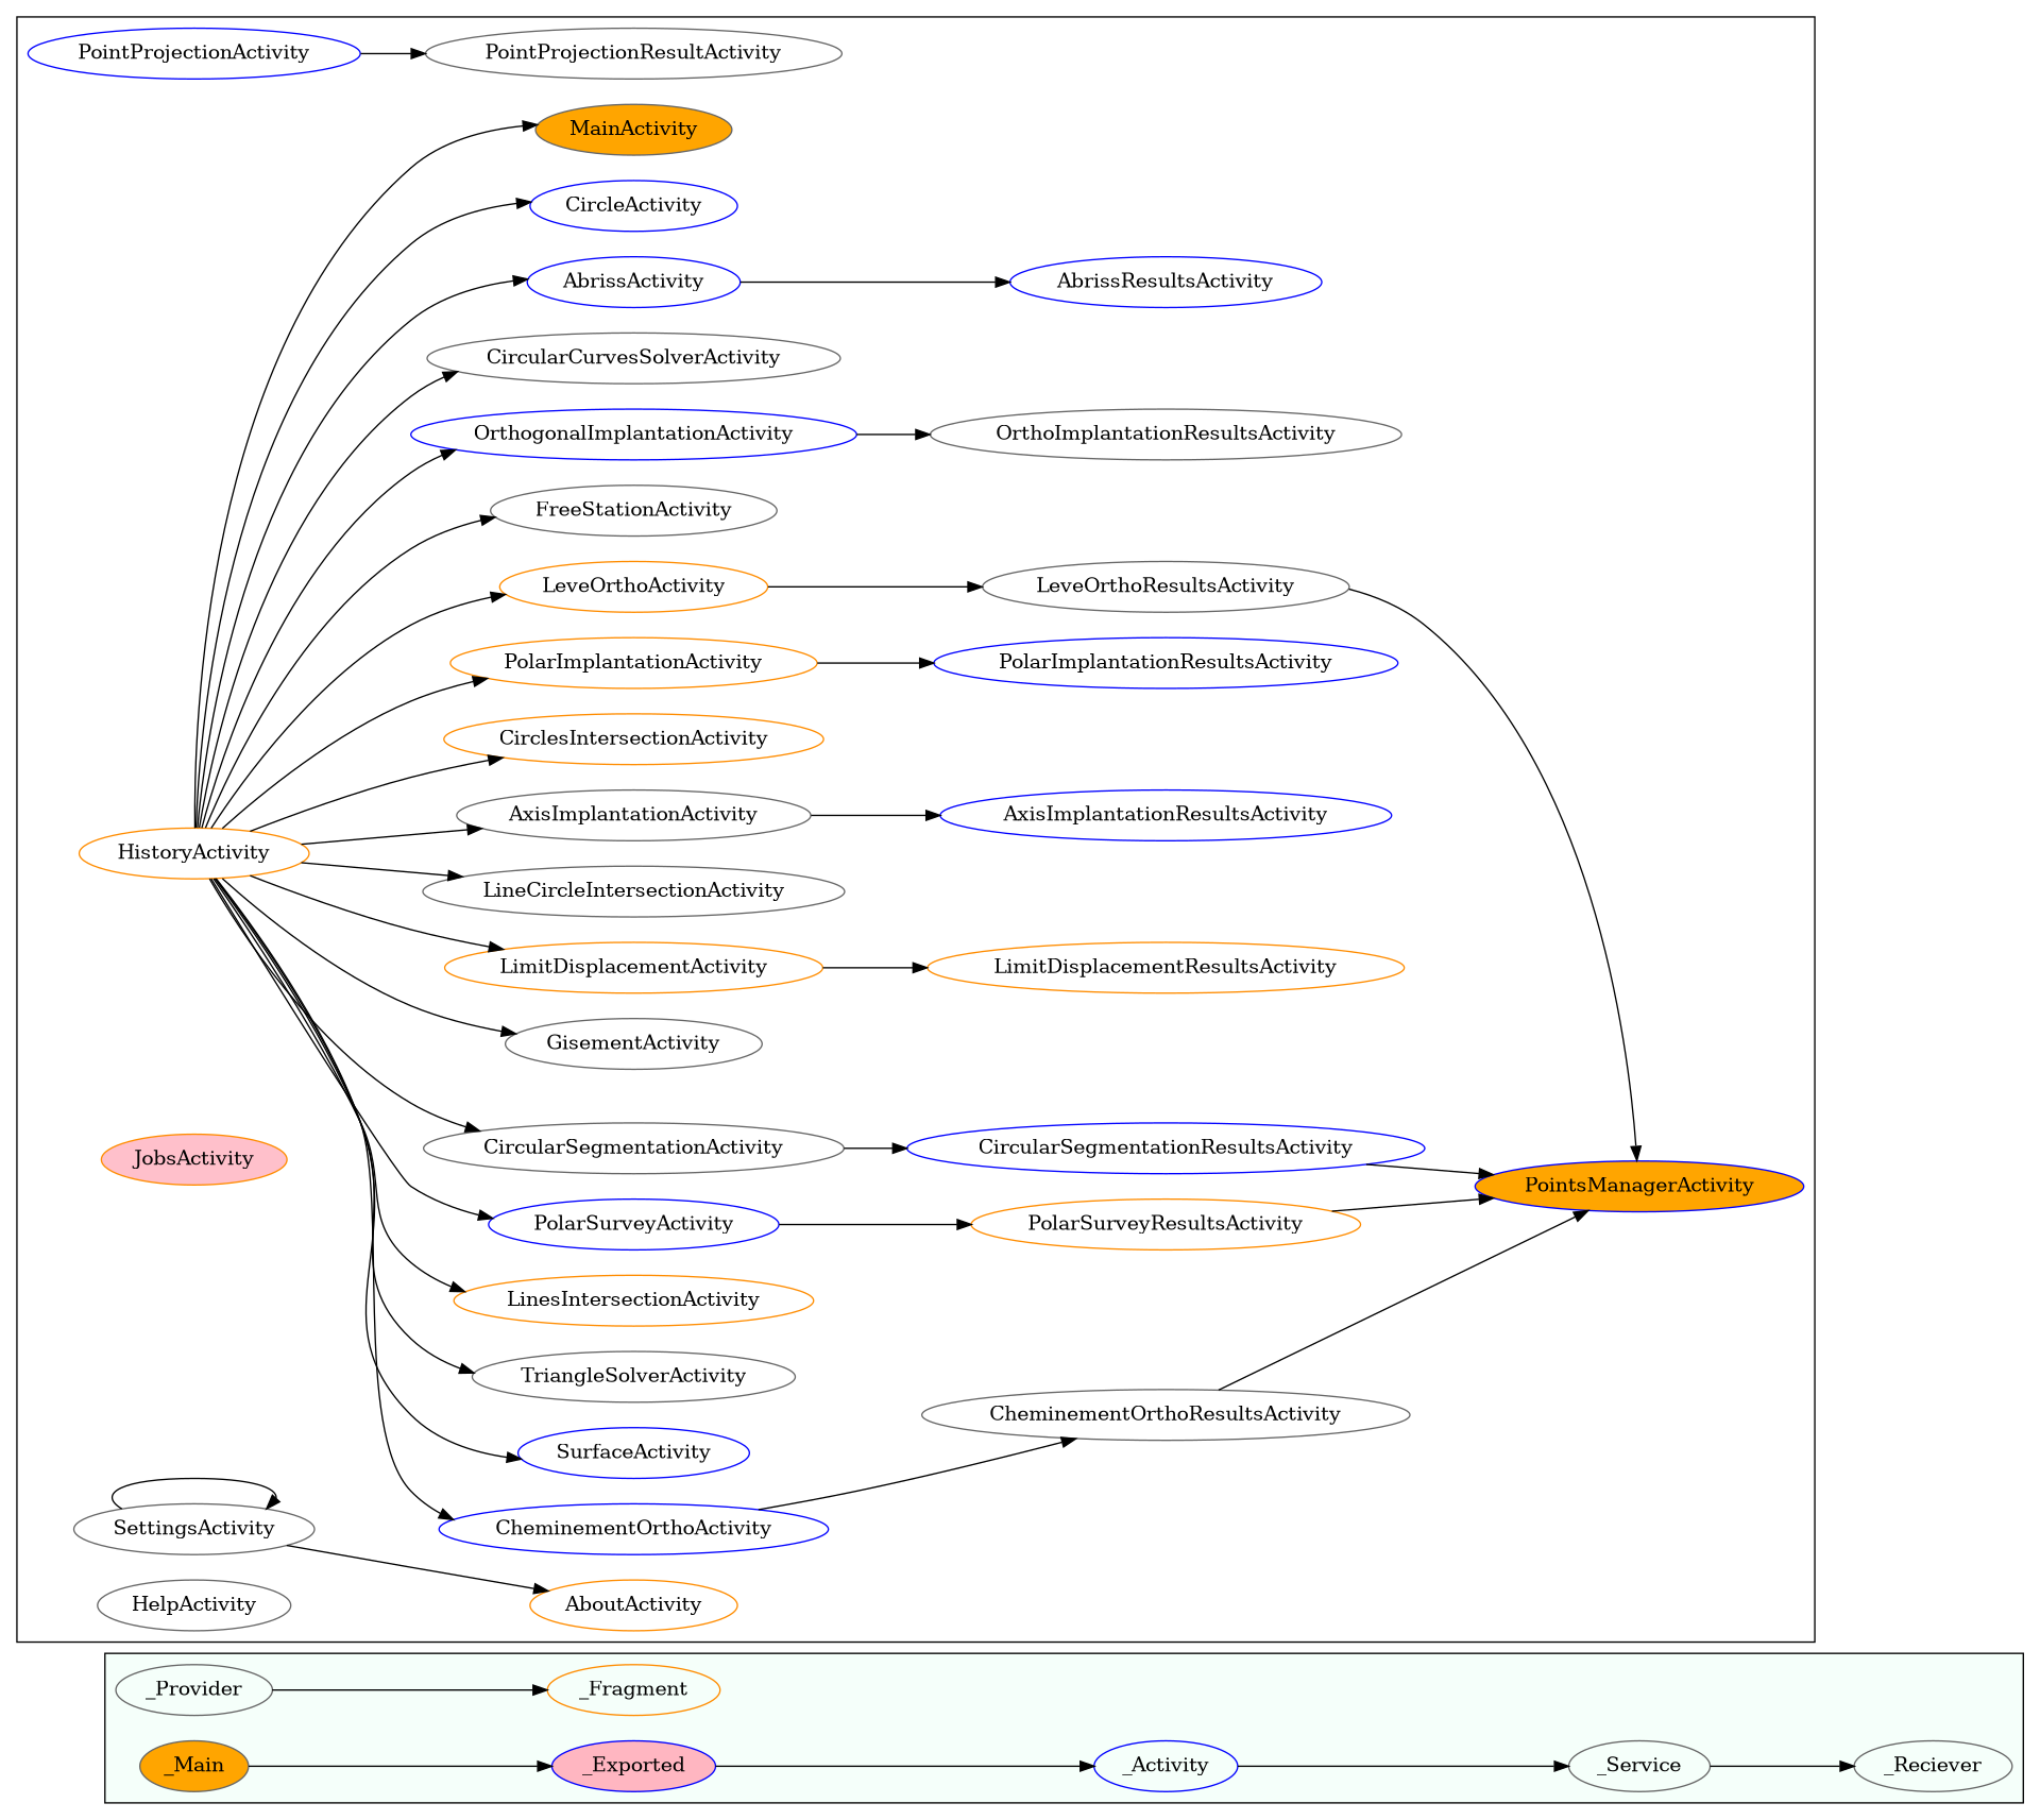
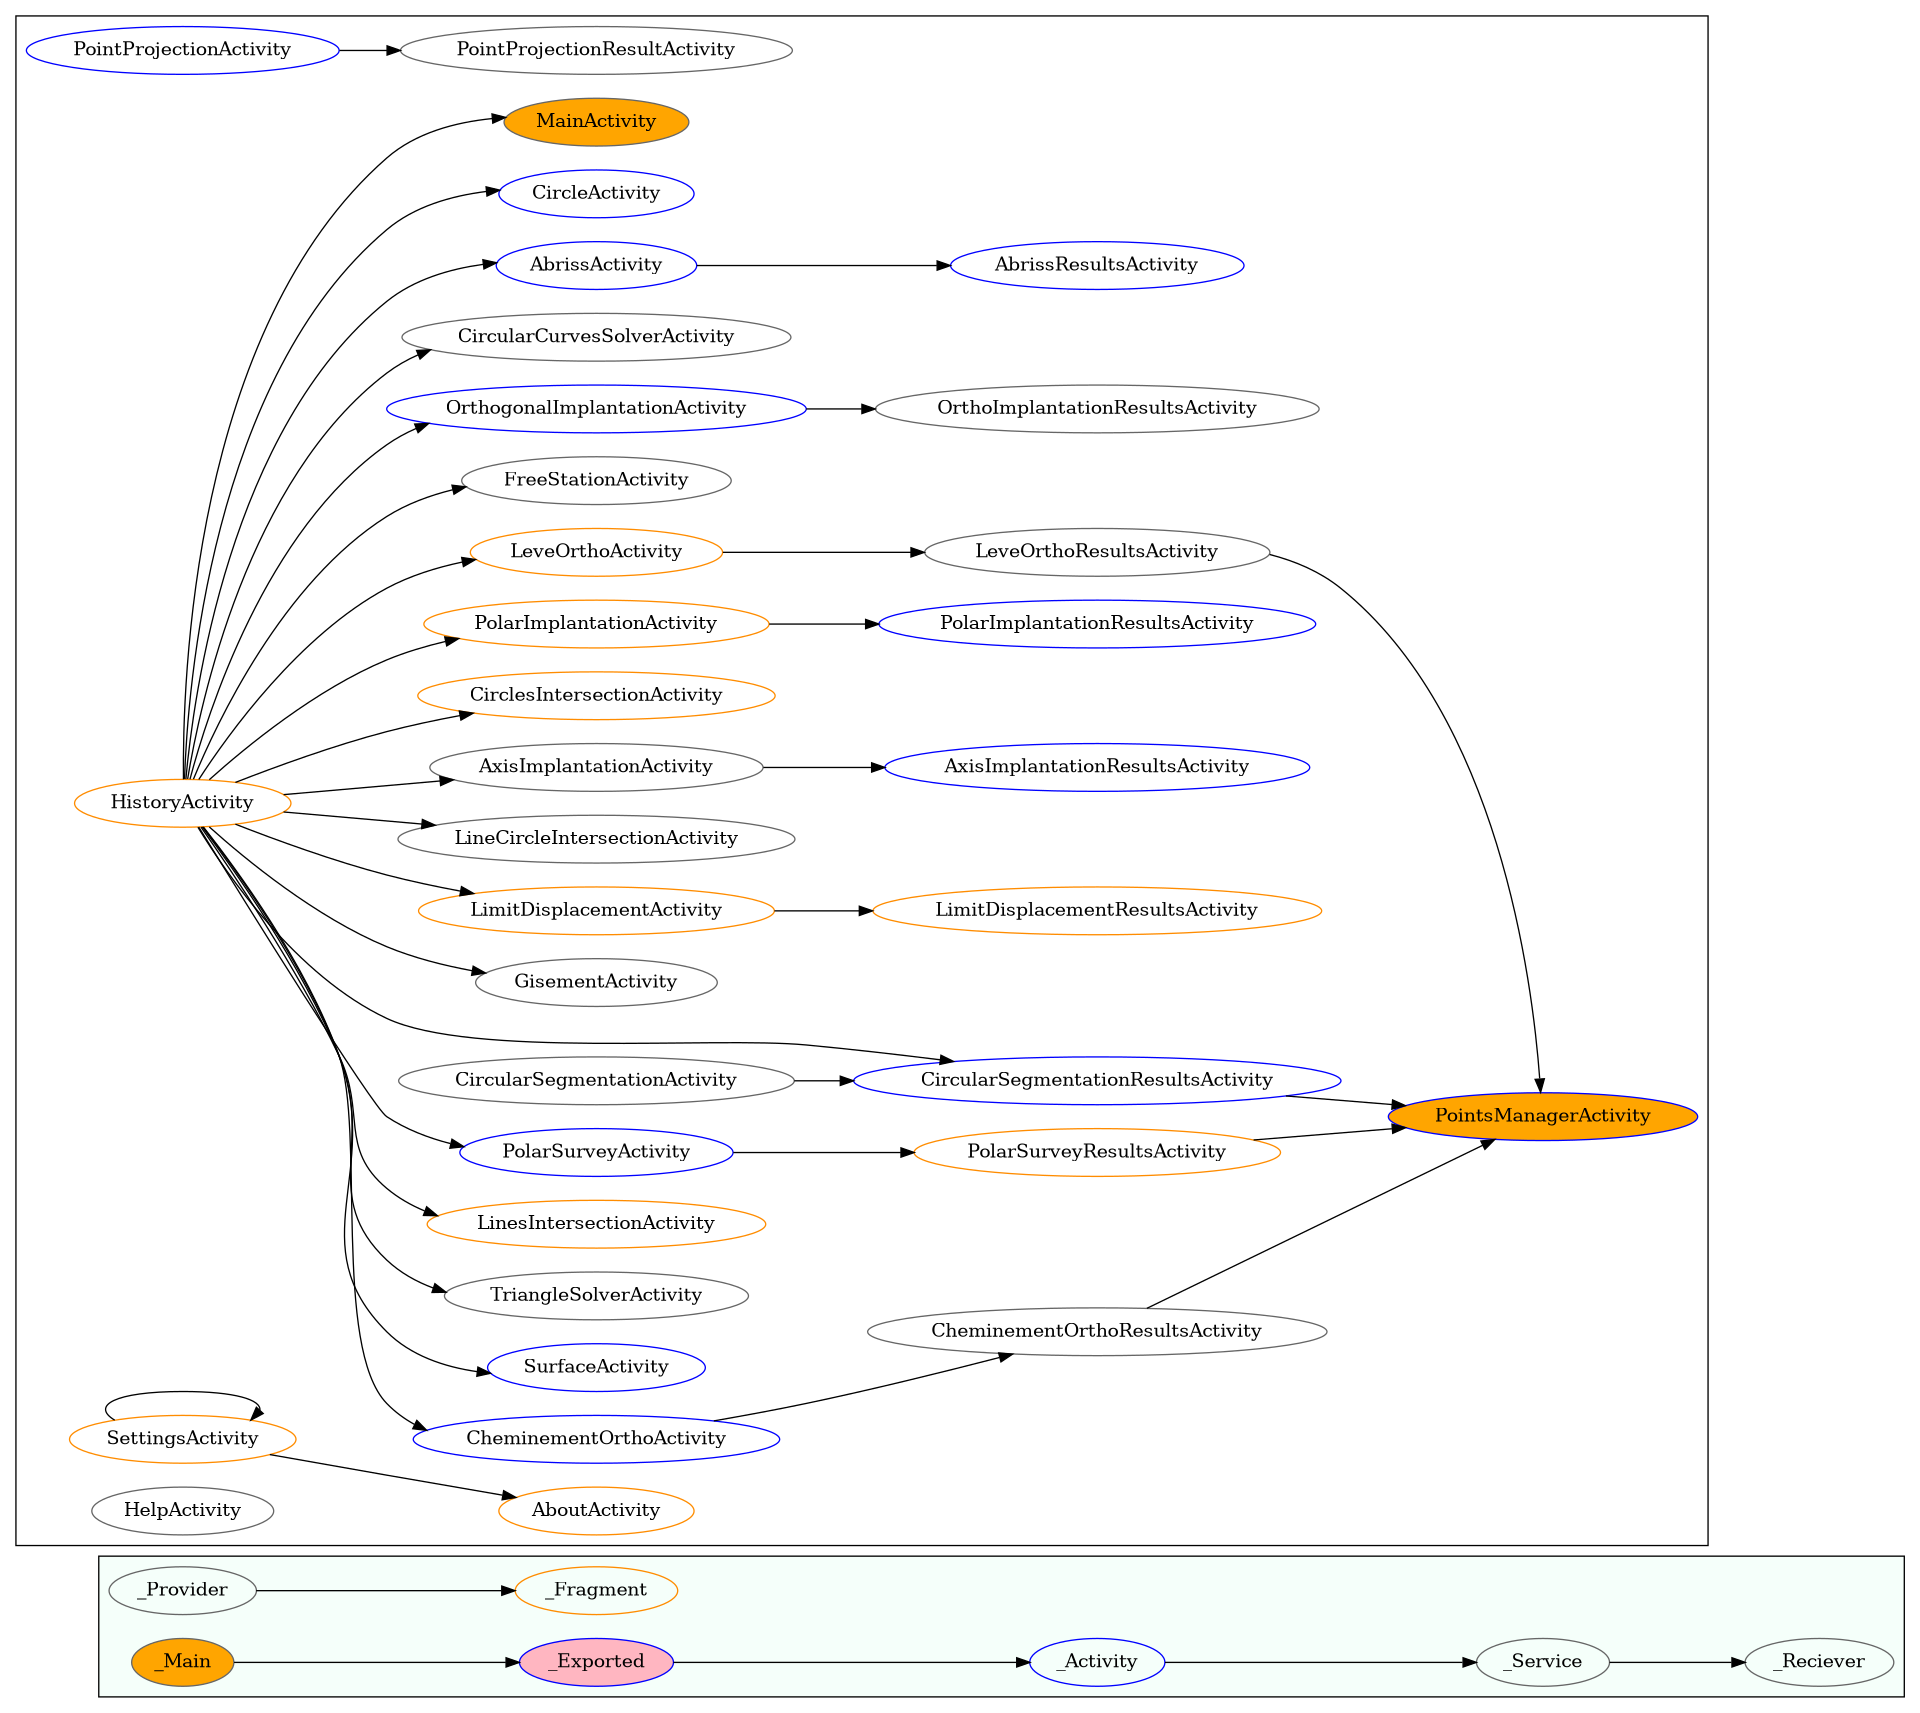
  digraph {
    rankdir=LR
    node [color=gray40]
    _Activity [color=blue]
    _Service
    _Reciever
    _Provider
    _Fragment [color=darkorange]
    _Main [fillcolor=orange style=filled]
    _Exported [color=blue fillcolor=lightpink style=filled]
    CheminementOrthoActivity [color=blue]
    CheminementOrthoResultsActivity
    PolarSurveyResultsActivity [color=darkorange]
    PointsManagerActivity [color=blue fillcolor=orange style=filled]
    SurfaceActivity [color=blue]
    TriangleSolverActivity
    LinesIntersectionActivity [color=darkorange]
    PolarSurveyActivity [color=blue]
    CircularSegmentationActivity
    CircularSegmentationResultsActivity [color=blue]
    GisementActivity
    LimitDisplacementActivity [color=darkorange]
    LimitDisplacementResultsActivity [color=darkorange]
    AxisImplantationResultsActivity [color=blue]
    LineCircleIntersectionActivity
    OrthoImplantationResultsActivity
    AxisImplantationActivity
    PointProjectionActivity [color=blue]
    PointProjectionResultActivity
    CirclesIntersectionActivity [color=darkorange]
    PolarImplantationActivity [color=darkorange]
    PolarImplantationResultsActivity [color=blue]
    LeveOrthoActivity [color=darkorange]
    LeveOrthoResultsActivity
    HistoryActivity [color=darkorange]
    FreeStationActivity
    OrthogonalImplantationActivity [color=blue]
    CircularCurvesSolverActivity
    AbrissActivity [color=blue]
    CircleActivity [color=blue]
    AboutActivity [color=darkorange]
    MainActivity [fillcolor=orange style=filled]
-   JobsActivity [color=darkorange fillcolor=pink style=filled]
    AbrissResultsActivity [color=blue]
-   SettingsActivity
+   SettingsActivity [color=darkorange]
    HelpActivity
    subgraph cluster_1 {
      bgcolor=mintcream
      _Activity
      _Service
      _Reciever
      _Provider
      _Fragment
      _Main
      _Exported
    }
    subgraph cluster_2 {
      CheminementOrthoActivity
      CheminementOrthoResultsActivity
      PolarSurveyResultsActivity
      PointsManagerActivity
      SurfaceActivity
      TriangleSolverActivity
      LinesIntersectionActivity
      PolarSurveyActivity
      CircularSegmentationActivity
      CircularSegmentationResultsActivity
      GisementActivity
      LimitDisplacementActivity
      LimitDisplacementResultsActivity
      AxisImplantationResultsActivity
      LineCircleIntersectionActivity
      OrthoImplantationResultsActivity
      AxisImplantationActivity
      PointProjectionActivity
      PointProjectionResultActivity
      CirclesIntersectionActivity
      PolarImplantationActivity
      PolarImplantationResultsActivity
      LeveOrthoActivity
      LeveOrthoResultsActivity
      HistoryActivity
      FreeStationActivity
      OrthogonalImplantationActivity
      CircularCurvesSolverActivity
      AbrissActivity
      CircleActivity
      AboutActivity
      MainActivity
-     JobsActivity
      AbrissResultsActivity
      SettingsActivity
      HelpActivity
    }
    _Activity -> _Service
    _Service -> _Reciever
    _Provider -> _Fragment
    _Main -> _Exported
    _Exported -> _Activity
    CheminementOrthoActivity -> CheminementOrthoResultsActivity
    CheminementOrthoResultsActivity -> PointsManagerActivity
    PolarSurveyResultsActivity -> PointsManagerActivity
    PolarSurveyActivity -> PolarSurveyResultsActivity
    CircularSegmentationActivity -> CircularSegmentationResultsActivity
    CircularSegmentationResultsActivity -> PointsManagerActivity
    LimitDisplacementActivity -> LimitDisplacementResultsActivity
    AxisImplantationActivity -> AxisImplantationResultsActivity
    PointProjectionActivity -> PointProjectionResultActivity
    PolarImplantationActivity -> PolarImplantationResultsActivity
    LeveOrthoActivity -> LeveOrthoResultsActivity
    LeveOrthoResultsActivity -> PointsManagerActivity
    HistoryActivity -> CheminementOrthoActivity
    HistoryActivity -> SurfaceActivity
    HistoryActivity -> TriangleSolverActivity
    HistoryActivity -> LinesIntersectionActivity
    HistoryActivity -> PolarSurveyActivity
-   HistoryActivity -> CircularSegmentationActivity
+   HistoryActivity -> CircularSegmentationResultsActivity
    HistoryActivity -> GisementActivity
    HistoryActivity -> LimitDisplacementActivity
    HistoryActivity -> LineCircleIntersectionActivity
    HistoryActivity -> AxisImplantationActivity
    HistoryActivity -> CirclesIntersectionActivity
    HistoryActivity -> PolarImplantationActivity
    HistoryActivity -> LeveOrthoActivity
    HistoryActivity -> FreeStationActivity
    HistoryActivity -> OrthogonalImplantationActivity
    HistoryActivity -> CircularCurvesSolverActivity
    HistoryActivity -> AbrissActivity
    HistoryActivity -> CircleActivity
    HistoryActivity -> MainActivity
    OrthogonalImplantationActivity -> OrthoImplantationResultsActivity
    AbrissActivity -> AbrissResultsActivity
    SettingsActivity -> AboutActivity
    SettingsActivity -> SettingsActivity
  }
